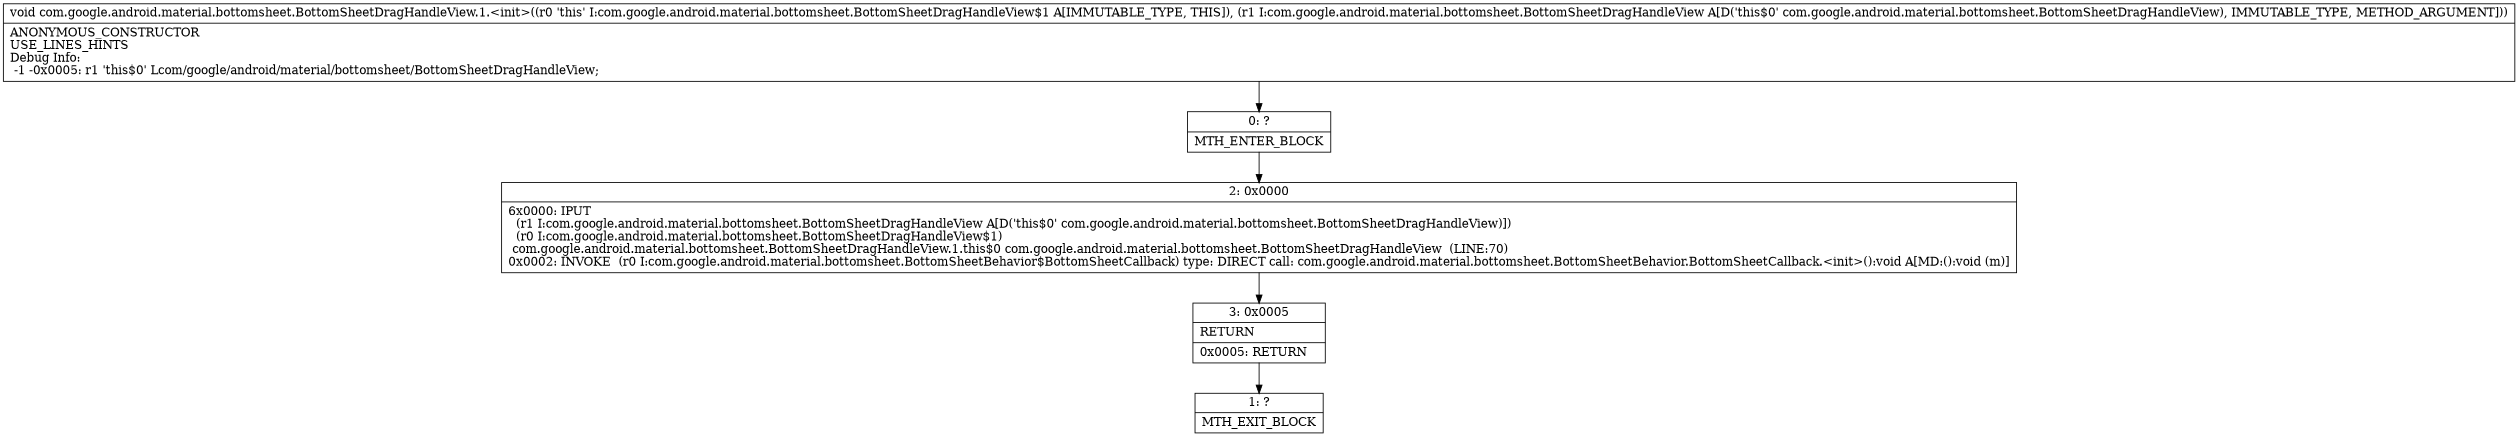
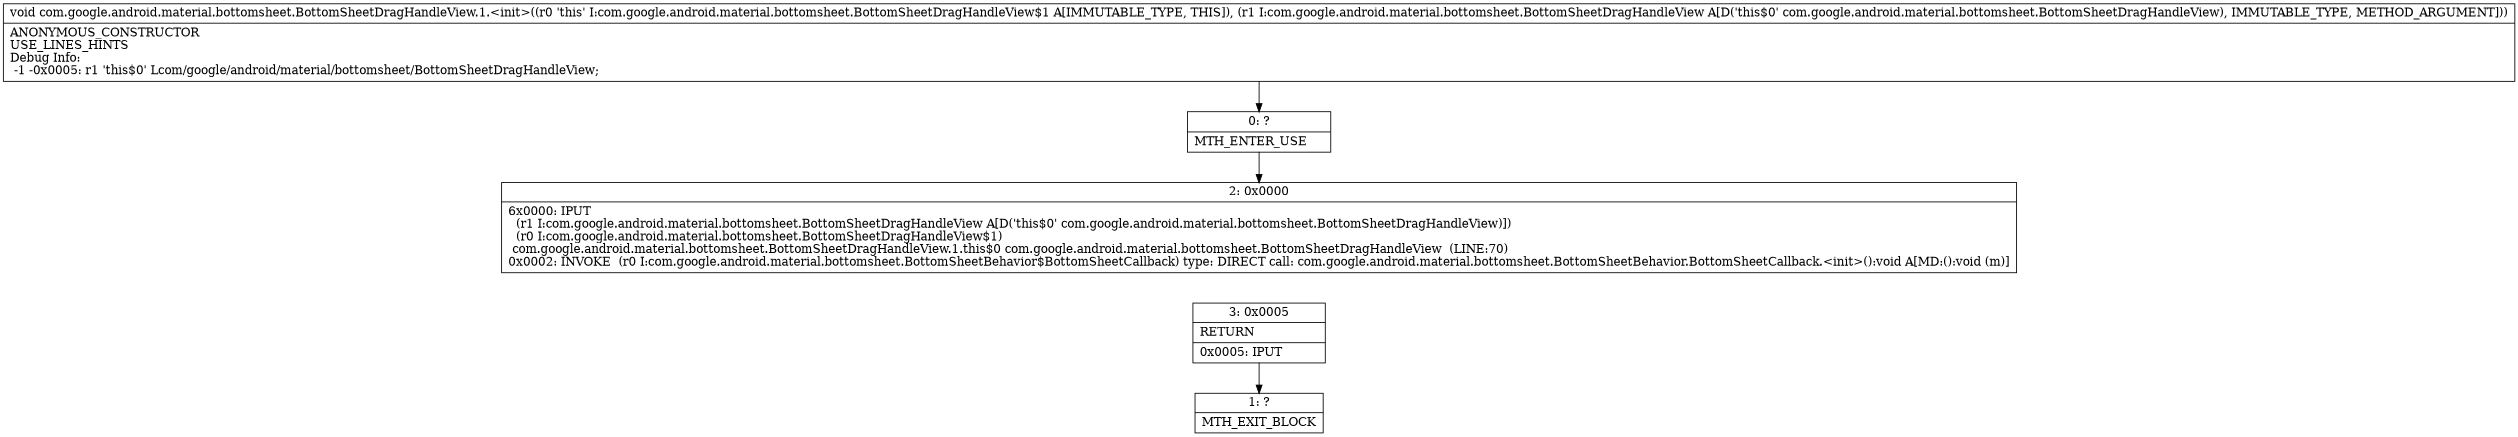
  digraph {
    node [shape=record]
-   n1 [label="{0\:\ ?|MTH_ENTER_BLOCK\l}"]
+   n1 [label="{0\:\ ?|MTH_ENTER_USE\l}"]
    n2 [label="{2\:\ 0x0000|6x0000: IPUT  \l  (r1 I:com.google.android.material.bottomsheet.BottomSheetDragHandleView A[D('this$0' com.google.android.material.bottomsheet.BottomSheetDragHandleView)])\l  (r0 I:com.google.android.material.bottomsheet.BottomSheetDragHandleView$1)\l com.google.android.material.bottomsheet.BottomSheetDragHandleView.1.this$0 com.google.android.material.bottomsheet.BottomSheetDragHandleView  (LINE:70)\l0x0002: INVOKE  (r0 I:com.google.android.material.bottomsheet.BottomSheetBehavior$BottomSheetCallback) type: DIRECT call: com.google.android.material.bottomsheet.BottomSheetBehavior.BottomSheetCallback.\<init\>():void A[MD:():void (m)]\l}"]
-   n3 [label="{3\:\ 0x0005|RETURN\l|0x0005: RETURN   \l}"]
+   n3 [label="{3\:\ 0x0005|RETURN\l|0x0005: IPUT   \l}"]
    n4 [label="{1\:\ ?|MTH_EXIT_BLOCK\l}"]
    n5 [label="{void com.google.android.material.bottomsheet.BottomSheetDragHandleView.1.\<init\>((r0 'this' I:com.google.android.material.bottomsheet.BottomSheetDragHandleView$1 A[IMMUTABLE_TYPE, THIS]), (r1 I:com.google.android.material.bottomsheet.BottomSheetDragHandleView A[D('this$0' com.google.android.material.bottomsheet.BottomSheetDragHandleView), IMMUTABLE_TYPE, METHOD_ARGUMENT]))  | ANONYMOUS_CONSTRUCTOR\lUSE_LINES_HINTS\lDebug Info:\l  \-1 \-0x0005: r1 'this$0' Lcom\/google\/android\/material\/bottomsheet\/BottomSheetDragHandleView;\l}"]
    n1 -> n2
-   n2 -> n3
    n3 -> n4
    n5 -> n1
  }
